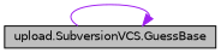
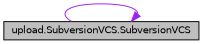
  digraph {
    rankdir=LR
-   n1 [color=black fillcolor=grey75 fontcolor=black fontname=Helvetica fontsize=10 height=0.2 label="upload.SubversionVCS.GuessBase" shape=record style=filled width=0.4]
+   n1 [color=black fillcolor=grey75 fontcolor=black fontname=Helvetica fontsize=10 height=0.2 label="upload.SubversionVCS.SubversionVCS" shape=record style=filled width=0.4]
    n1 -> n1 [color=purple fontname=Helvetica fontsize=10 labelfontname=Helvetica labelfontsize=10 style=solid]
  }
